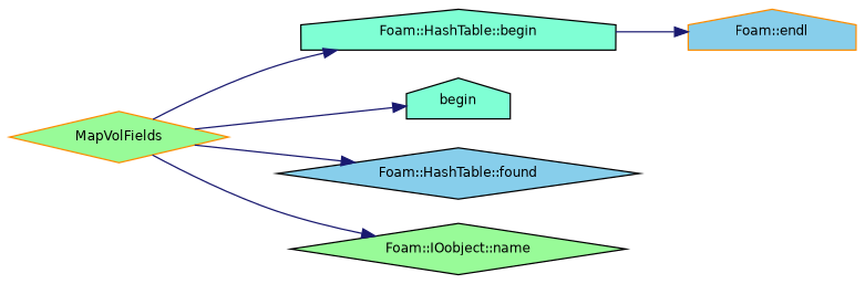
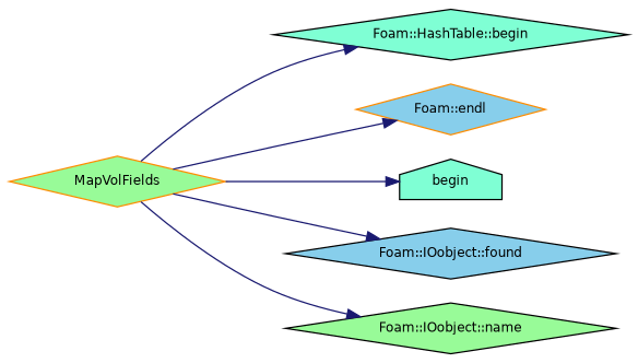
  digraph {
    rankdir=LR
    node [color=black fillcolor=palegreen fontname=Helvetica fontsize=10 shape=diamond style=filled]
    edge [color=midnightblue fontname=Helvetica fontsize=10 labelfontname=Helvetica labelfontsize=10 style=solid]
    n1 [color=darkorange fontcolor=black height=0.2 label=MapVolFields width=0.4]
-   n2 [fillcolor=aquamarine height=0.2 label="Foam::HashTable::begin" shape=house width=0.4]
-   n3 [color=darkorange fillcolor=skyblue height=0.2 label="Foam::endl" shape=house width=0.4]
+   n2 [fillcolor=aquamarine height=0.2 label="Foam::HashTable::begin" width=0.4]
+   n3 [color=darkorange fillcolor=skyblue height=0.2 label="Foam::endl" width=0.4]
    n4 [fillcolor=aquamarine height=0.2 label=begin shape=house width=0.4]
-   n5 [fillcolor=skyblue height=0.2 label="Foam::HashTable::found" width=0.4]
+   n5 [fillcolor=skyblue height=0.2 label="Foam::IOobject::found" width=0.4]
    n6 [height=0.2 label="Foam::IOobject::name" width=0.4]
    n1 -> n2
-   n2 -> n3
+   n1 -> n3
    n1 -> n4
    n1 -> n5
    n1 -> n6
  }
